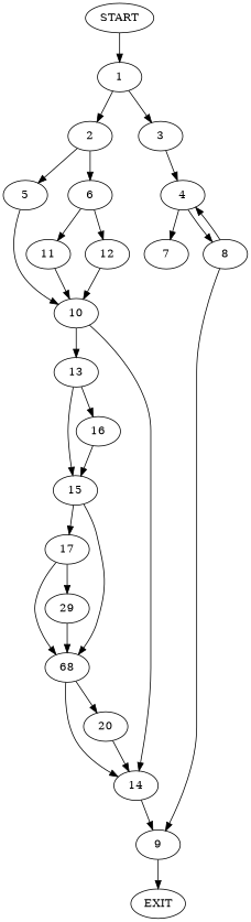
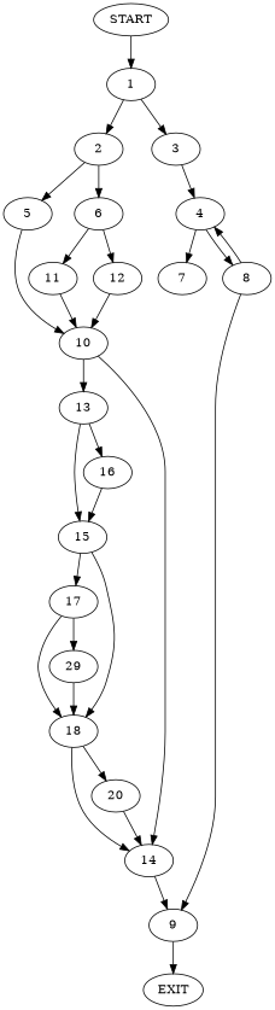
  digraph {
    n1 [label=START]
    1
    2
    3
    n5 [label=EXIT]
    5
    6
    4
    10
    11
    12
    7
    8
    9
    13
    14
    15
    16
    17
-   18 [label=68]
+   18
    n21 [label=29]
    20
    n1 -> 1
    1 -> 2
    1 -> 3
    2 -> 5
    2 -> 6
    3 -> 4
    5 -> 10
    6 -> 11
    6 -> 12
    4 -> 7
    4 -> 8
    10 -> 13
    10 -> 14
    11 -> 10
    12 -> 10
    8 -> 4
    8 -> 9
    9 -> n5
    13 -> 15
    13 -> 16
    14 -> 9
    15 -> 17
    15 -> 18
    16 -> 15
    17 -> 18
    17 -> n21
    18 -> 14
    18 -> 20
    n21 -> 18
    20 -> 14
  }
